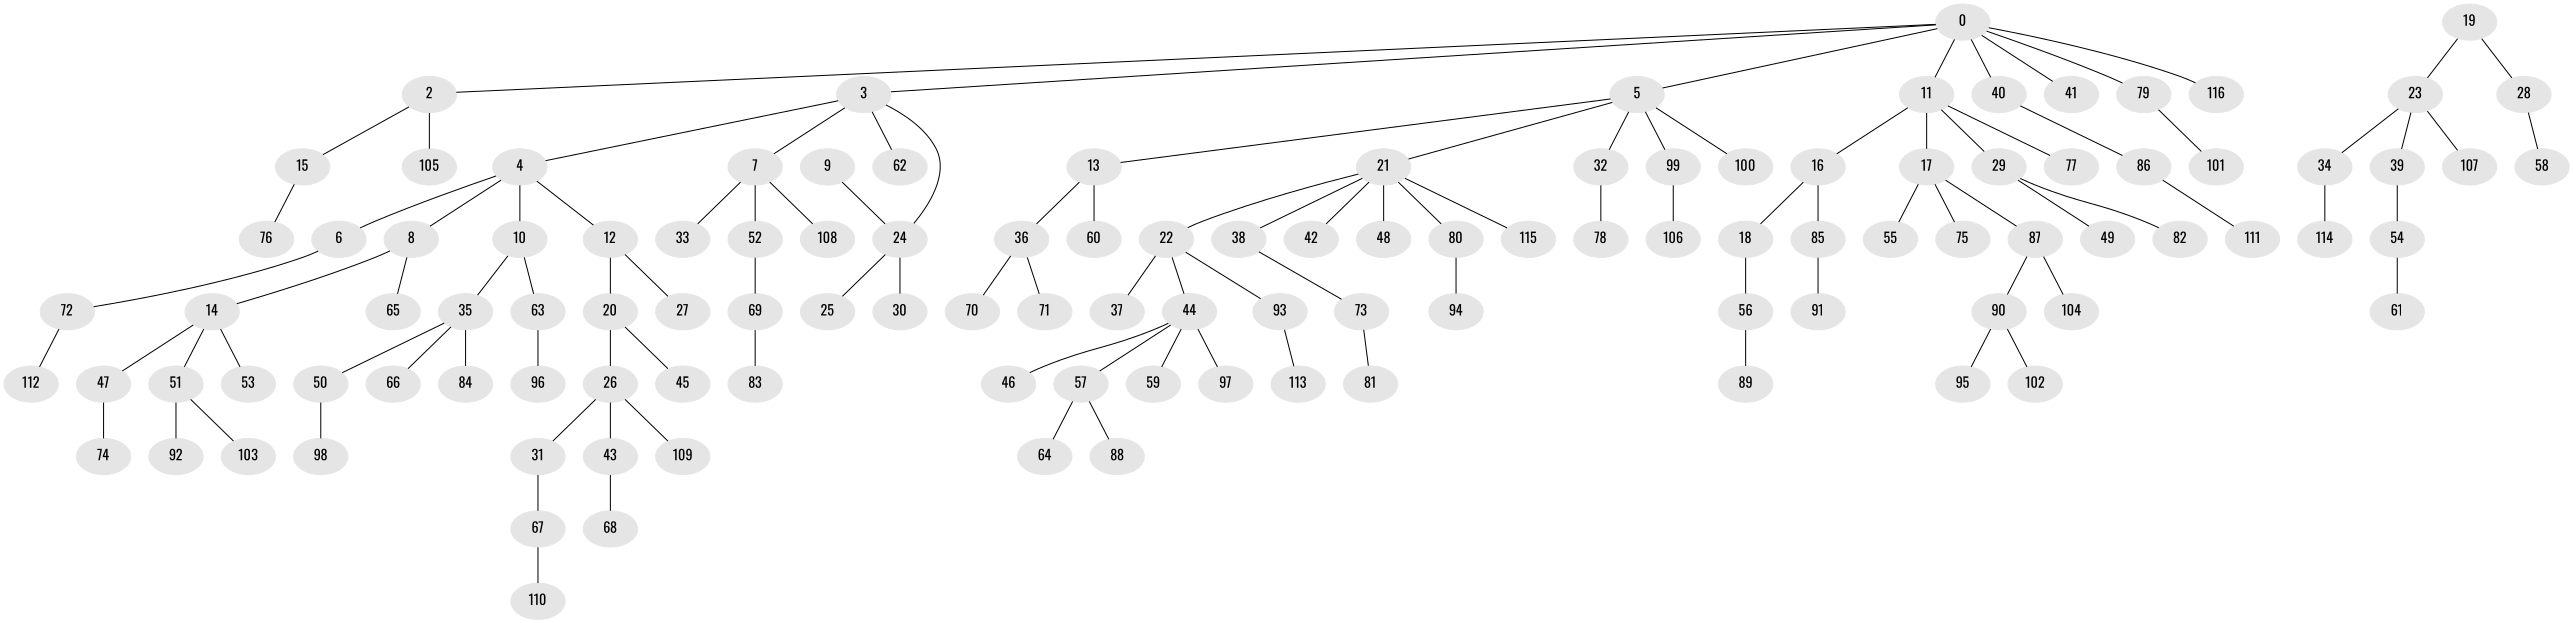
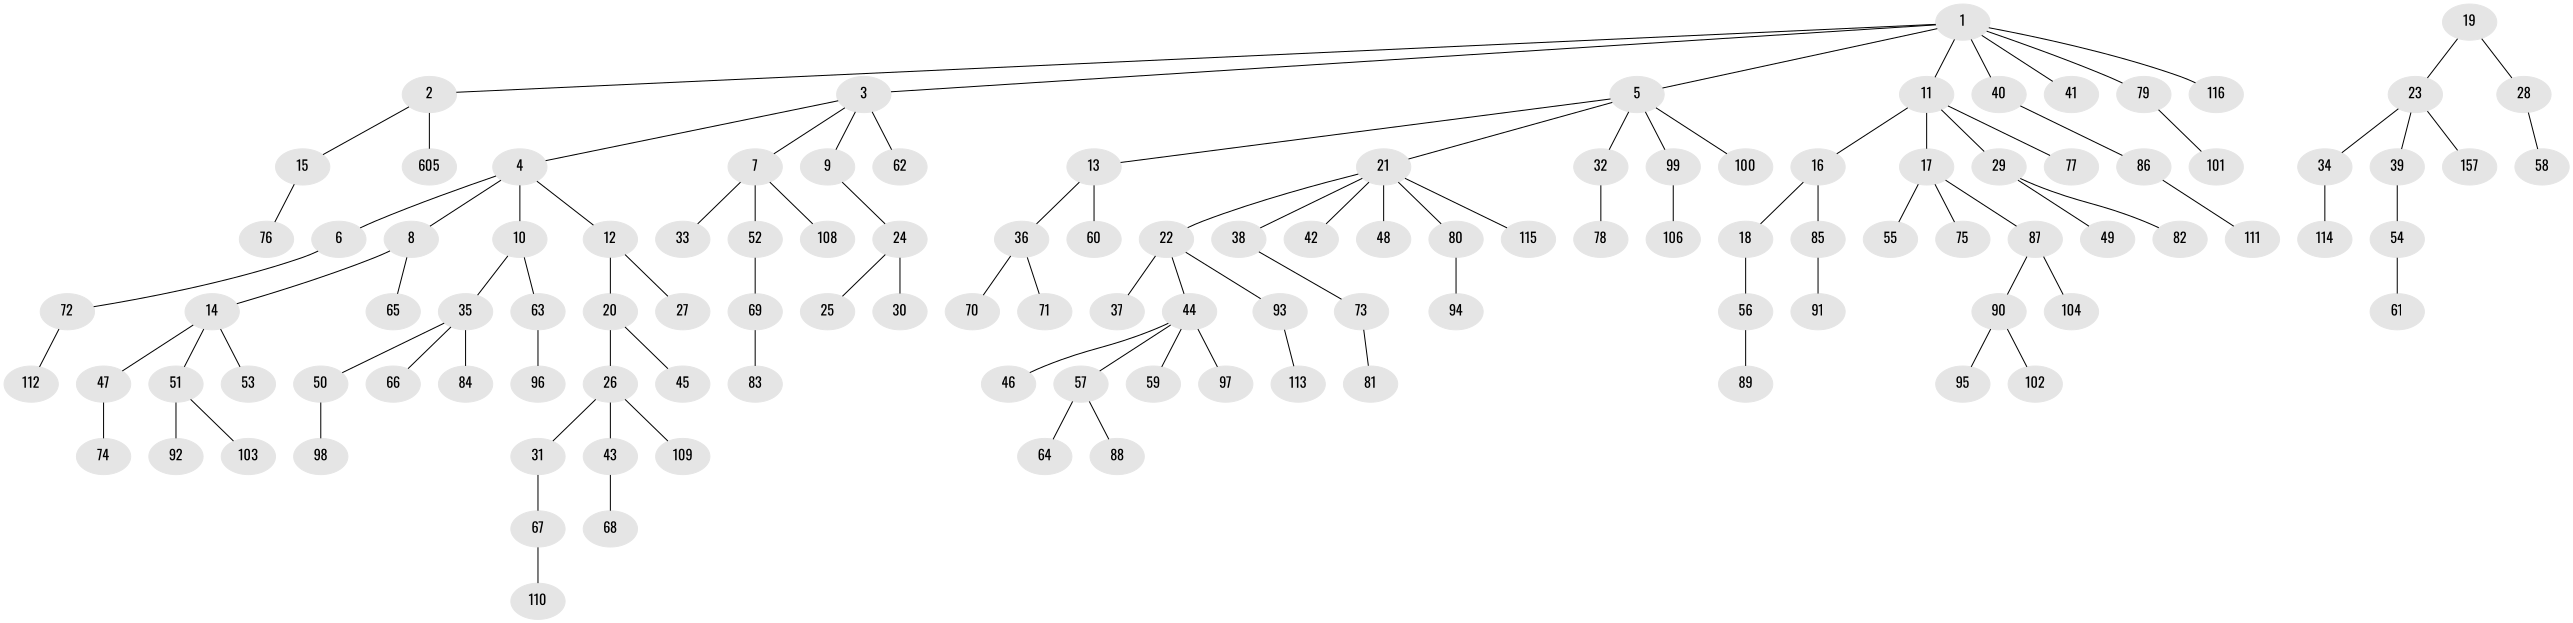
  graph {
    fontname=Oswald
    node [color=gray90 fontname=Oswald style=filled]
    edge [fontname=Oswald]
-   1 [label=0]
+   1
    2
    3
    5
    11
    40
    41
    79
    116
    15
-   105
+   105 [label=605]
    4
    7
    9
    62
    13
    21
    32
    99
    100
    16
    17
    29
    77
    19
    23
    28
    86
    101
    76
    6
    8
    10
    12
    33
    52
    108
    24
    72
    14
    65
    35
    63
    20
    27
    36
    60
    22
    38
    42
    48
    80
    115
    78
    106
    112
    69
    47
    51
    53
    25
    30
    50
    66
    84
    96
    18
    85
    55
    75
    87
    49
    82
    26
    45
    70
    71
    74
    92
    103
    56
    91
    90
    104
    89
    34
    39
-   107
+   107 [label=157]
    58
    31
    43
    109
    37
    44
    93
    73
    94
    46
    57
    59
    97
    113
    114
    54
    67
    68
    110
    98
    81
    61
    111
    64
    88
    83
    95
    102
    1 -- 2
    1 -- 3
    1 -- 5
    1 -- 11
    1 -- 40
    1 -- 41
    1 -- 79
    1 -- 116
    2 -- 15
    2 -- 105
    3 -- 4
    3 -- 7
-   3 -- 24
+   3 -- 9
    3 -- 62
    5 -- 13
    5 -- 21
    5 -- 32
    5 -- 99
    5 -- 100
    11 -- 16
    11 -- 17
    11 -- 29
    11 -- 77
    40 -- 86
    79 -- 101
    15 -- 76
    4 -- 6
    4 -- 8
    4 -- 10
    4 -- 12
    7 -- 33
    7 -- 52
    7 -- 108
    9 -- 24
    13 -- 36
    13 -- 60
    21 -- 22
    21 -- 38
    21 -- 42
    21 -- 48
    21 -- 80
    21 -- 115
    32 -- 78
    99 -- 106
    16 -- 18
    16 -- 85
    17 -- 55
    17 -- 75
    17 -- 87
    29 -- 49
    29 -- 82
    19 -- 23
    19 -- 28
    23 -- 34
    23 -- 39
    23 -- 107
    28 -- 58
    86 -- 111
    6 -- 72
    8 -- 14
    8 -- 65
    10 -- 35
    10 -- 63
    12 -- 20
    12 -- 27
    52 -- 69
    24 -- 25
    24 -- 30
    72 -- 112
    14 -- 47
    14 -- 51
    14 -- 53
    35 -- 50
    35 -- 66
    35 -- 84
    63 -- 96
    20 -- 26
    20 -- 45
    36 -- 70
    36 -- 71
    22 -- 37
    22 -- 44
    22 -- 93
    38 -- 73
    80 -- 94
    69 -- 83
    47 -- 74
    51 -- 92
    51 -- 103
    50 -- 98
    18 -- 56
    85 -- 91
    87 -- 90
    87 -- 104
    26 -- 31
    26 -- 43
    26 -- 109
    56 -- 89
    90 -- 95
    90 -- 102
    34 -- 114
    39 -- 54
    31 -- 67
    43 -- 68
    44 -- 46
    44 -- 57
    44 -- 59
    44 -- 97
    93 -- 113
    73 -- 81
    57 -- 64
    57 -- 88
    54 -- 61
    67 -- 110
  }
